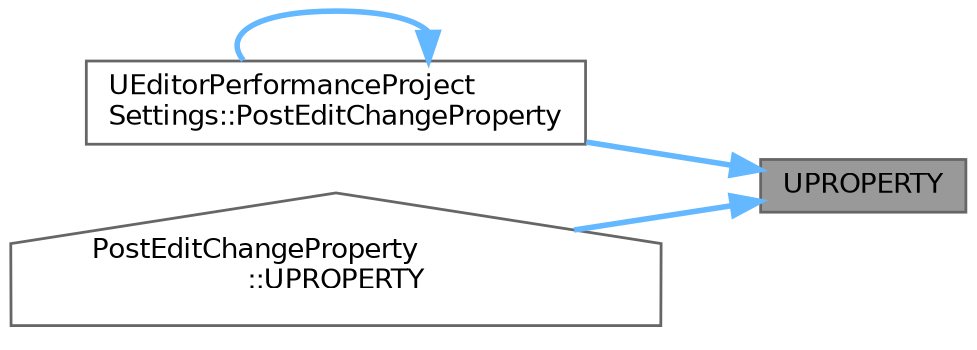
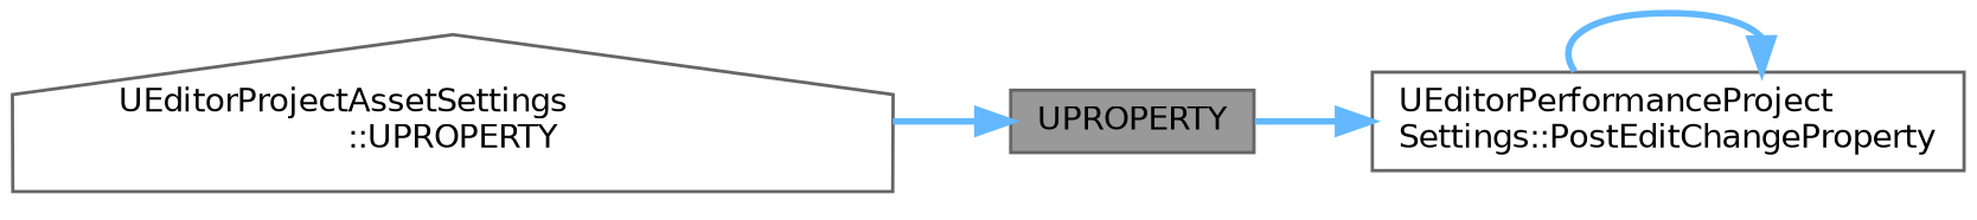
  digraph {
    rankdir=RL
    node [color=grey40 fillcolor=white fontname=Helvetica fontsize=10 shape=box style=filled]
    edge [color=steelblue1 dir=back fontname=Helvetica fontsize=10 labelfontname=Helvetica labelfontsize=10 style=bold]
    n1 [color=gray40 fillcolor=grey60 fontcolor=black height=0.2 label=UPROPERTY width=0.4]
    n2 [height=0.2 label="UEditorPerformanceProject\lSettings::PostEditChangeProperty" width=0.4]
-   n3 [height=0.2 label="PostEditChangeProperty\l::UPROPERTY" shape=house width=0.4]
-   n1 -> n2
+   n3 [height=0.2 label="UEditorProjectAssetSettings\l::UPROPERTY" shape=house width=0.4]
+   n2 -> n1
    n1 -> n3
    n2 -> n2
  }
